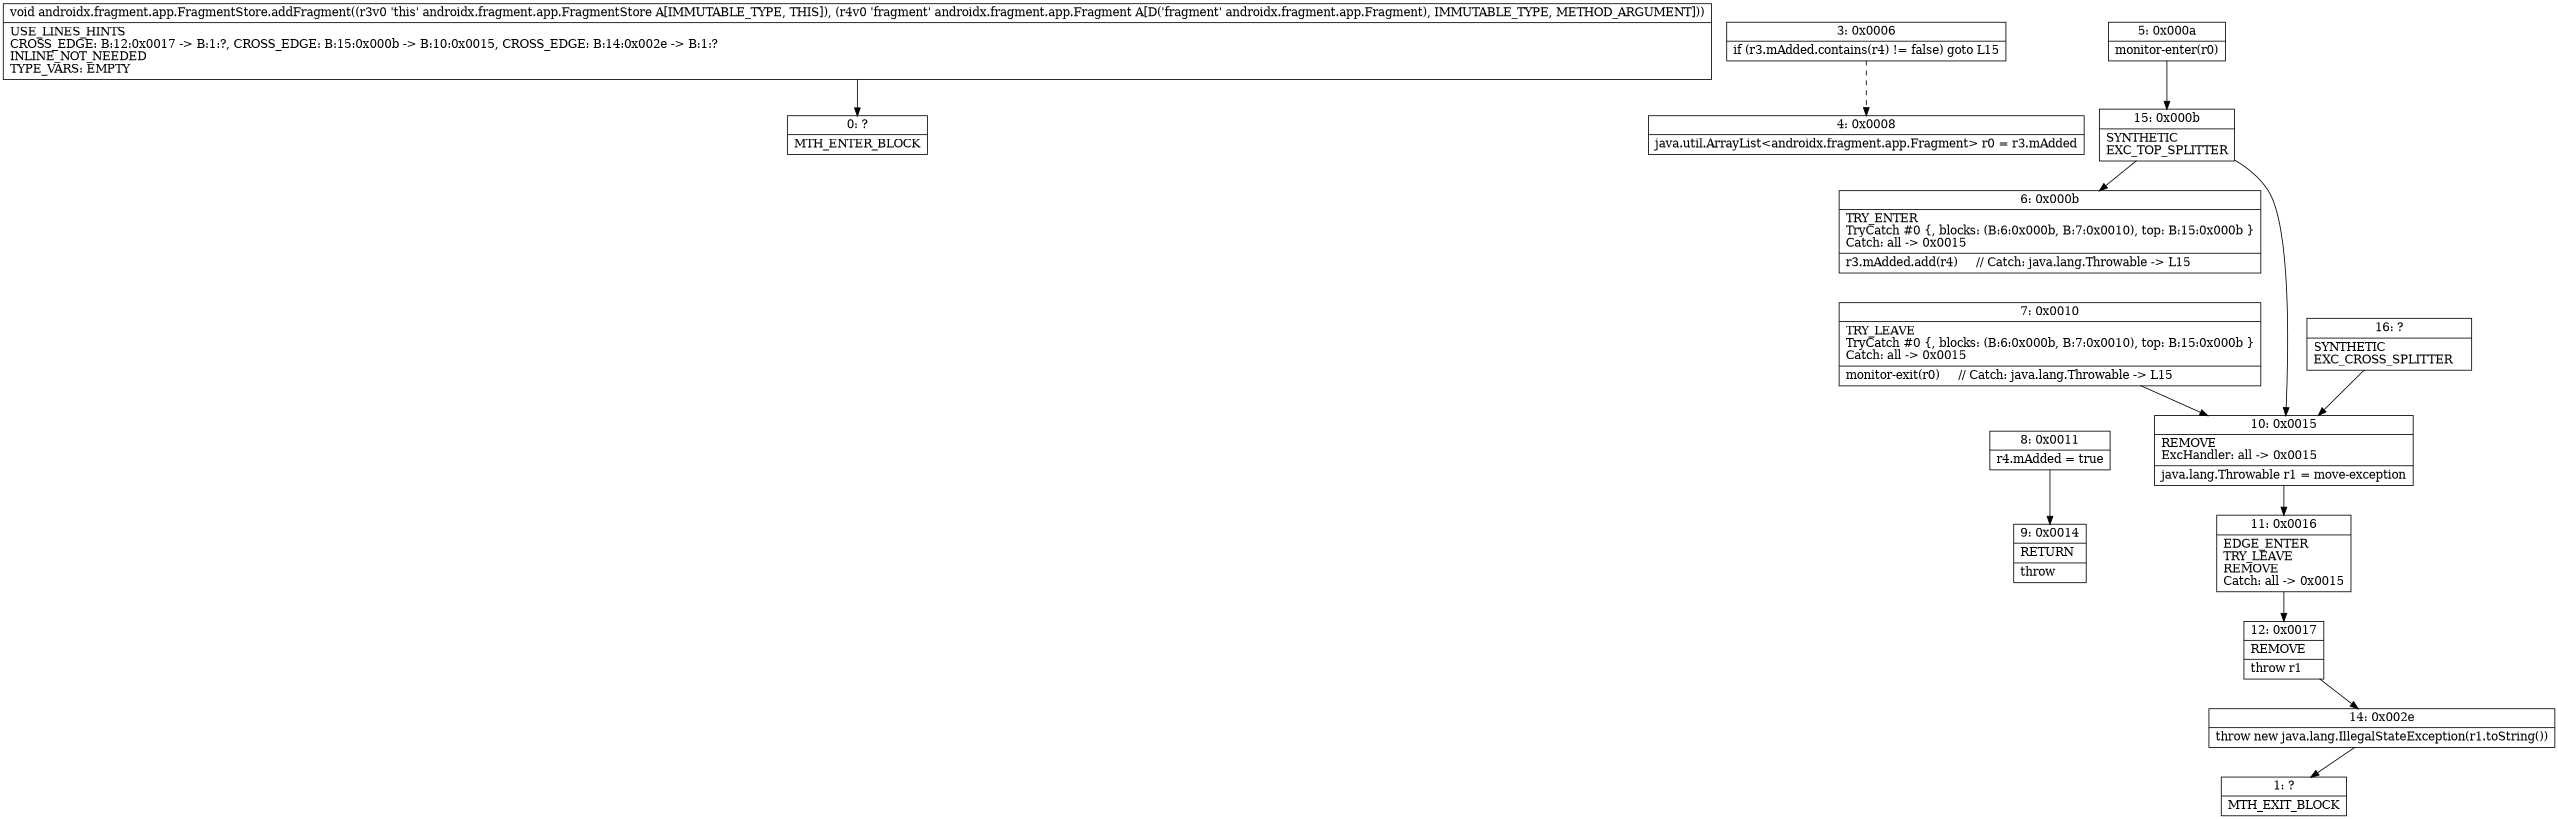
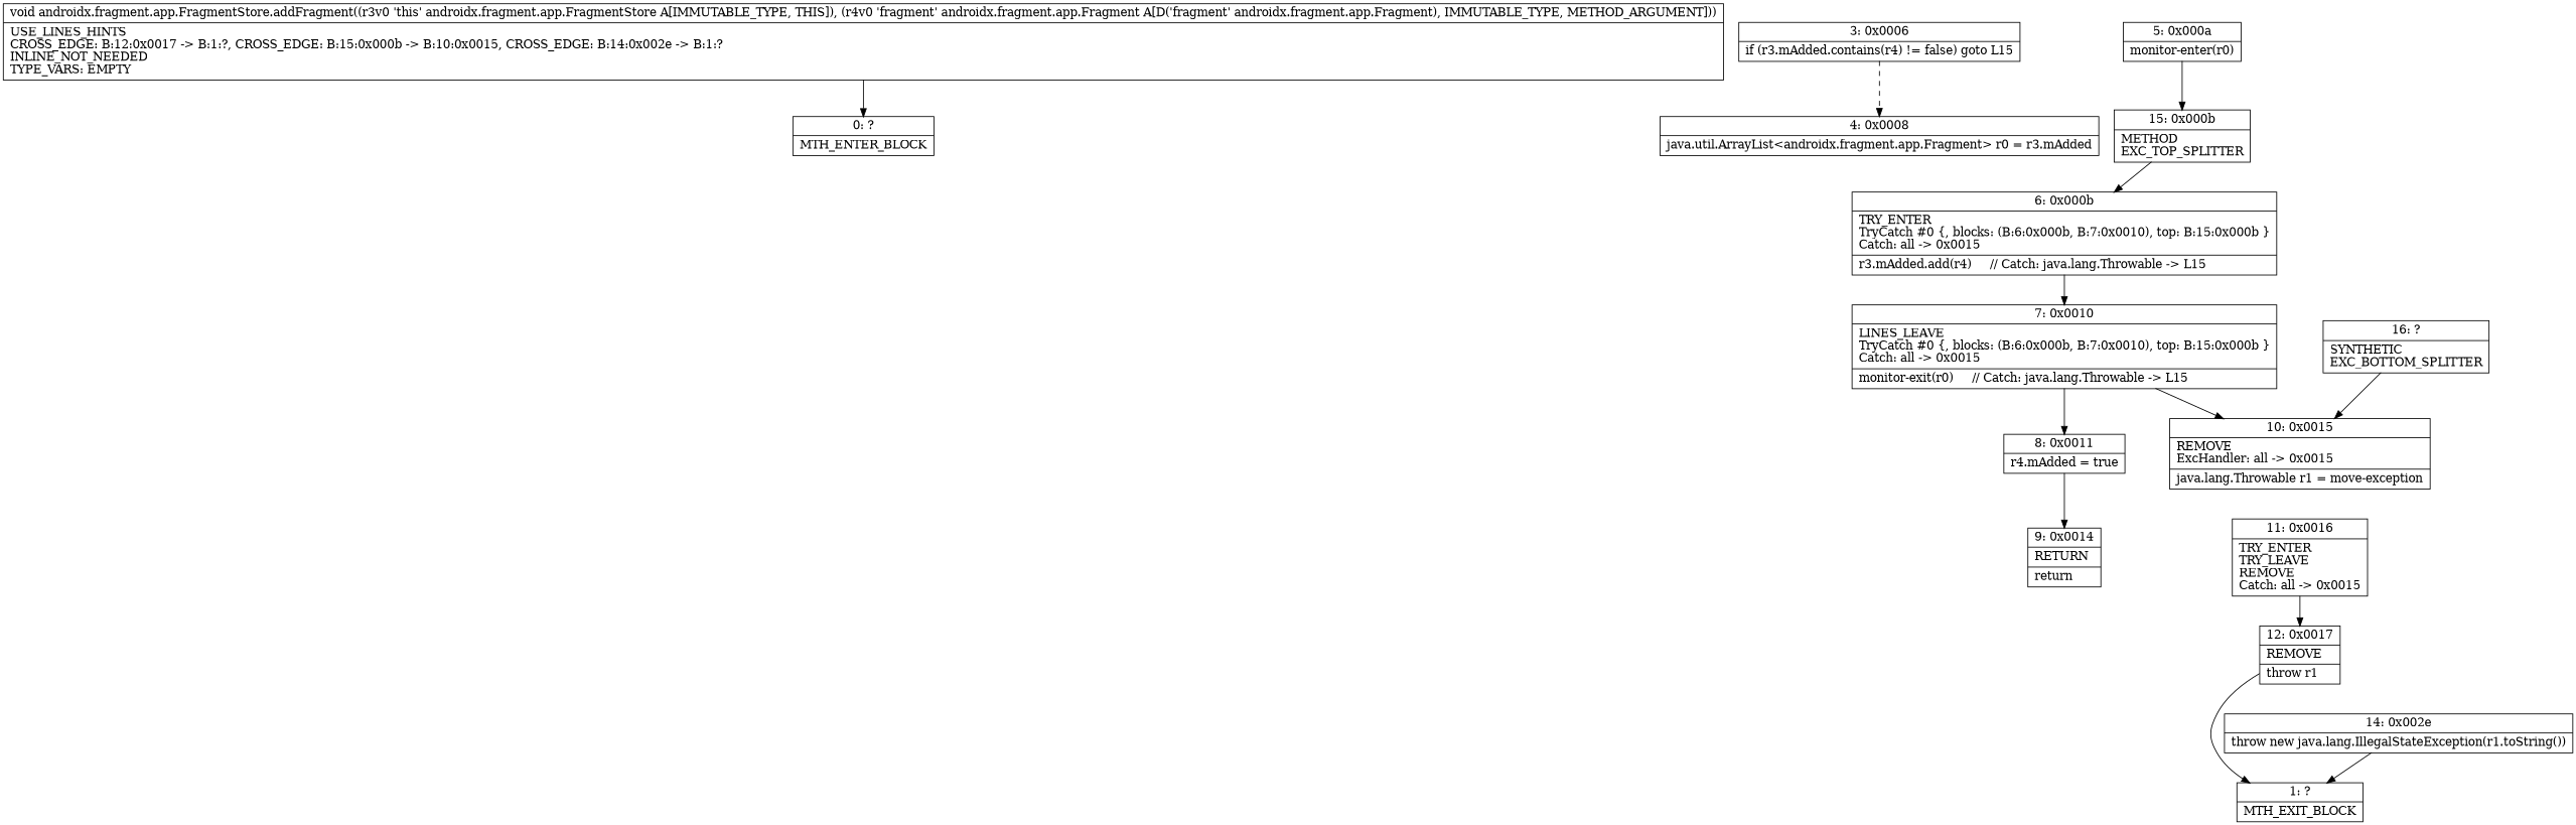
  digraph {
    node [shape=record]
    n1 [label="{0\:\ ?|MTH_ENTER_BLOCK\l}"]
    n2 [label="{3\:\ 0x0006|if (r3.mAdded.contains(r4) != false) goto L15\l}"]
    n3 [label="{4\:\ 0x0008|java.util.ArrayList\<androidx.fragment.app.Fragment\> r0 = r3.mAdded\l}"]
    n4 [label="{5\:\ 0x000a|monitor\-enter(r0)\l}"]
-   n5 [label="{15\:\ 0x000b|SYNTHETIC\lEXC_TOP_SPLITTER\l}"]
+   n5 [label="{15\:\ 0x000b|METHOD\lEXC_TOP_SPLITTER\l}"]
    n6 [label="{6\:\ 0x000b|TRY_ENTER\lTryCatch #0 \{, blocks: (B:6:0x000b, B:7:0x0010), top: B:15:0x000b \}\lCatch: all \-\> 0x0015\l|r3.mAdded.add(r4)     \/\/ Catch: java.lang.Throwable \-\> L15\l}"]
    n7 [label="{10\:\ 0x0015|REMOVE\lExcHandler: all \-\> 0x0015\l|java.lang.Throwable r1 = move\-exception\l}"]
-   n8 [label="{7\:\ 0x0010|TRY_LEAVE\lTryCatch #0 \{, blocks: (B:6:0x000b, B:7:0x0010), top: B:15:0x000b \}\lCatch: all \-\> 0x0015\l|monitor\-exit(r0)     \/\/ Catch: java.lang.Throwable \-\> L15\l}"]
-   n9 [label="{11\:\ 0x0016|EDGE_ENTER\lTRY_LEAVE\lREMOVE\lCatch: all \-\> 0x0015\l}"]
+   n8 [label="{7\:\ 0x0010|LINES_LEAVE\lTryCatch #0 \{, blocks: (B:6:0x000b, B:7:0x0010), top: B:15:0x000b \}\lCatch: all \-\> 0x0015\l|monitor\-exit(r0)     \/\/ Catch: java.lang.Throwable \-\> L15\l}"]
+   n9 [label="{11\:\ 0x0016|TRY_ENTER\lTRY_LEAVE\lREMOVE\lCatch: all \-\> 0x0015\l}"]
    n10 [label="{8\:\ 0x0011|r4.mAdded = true\l}"]
-   n11 [label="{9\:\ 0x0014|RETURN\l|throw\l}"]
-   n12 [label="{16\:\ ?|SYNTHETIC\lEXC_CROSS_SPLITTER\l}"]
+   n11 [label="{9\:\ 0x0014|RETURN\l|return\l}"]
+   n12 [label="{16\:\ ?|SYNTHETIC\lEXC_BOTTOM_SPLITTER\l}"]
    n13 [label="{1\:\ ?|MTH_EXIT_BLOCK\l}"]
    n14 [label="{12\:\ 0x0017|REMOVE\l|throw r1\l}"]
    n15 [label="{14\:\ 0x002e|throw new java.lang.IllegalStateException(r1.toString())\l}"]
    n16 [label="{void androidx.fragment.app.FragmentStore.addFragment((r3v0 'this' androidx.fragment.app.FragmentStore A[IMMUTABLE_TYPE, THIS]), (r4v0 'fragment' androidx.fragment.app.Fragment A[D('fragment' androidx.fragment.app.Fragment), IMMUTABLE_TYPE, METHOD_ARGUMENT]))  | USE_LINES_HINTS\lCROSS_EDGE: B:12:0x0017 \-\> B:1:?, CROSS_EDGE: B:15:0x000b \-\> B:10:0x0015, CROSS_EDGE: B:14:0x002e \-\> B:1:?\lINLINE_NOT_NEEDED\lTYPE_VARS: EMPTY\l}"]
    n2 -> n3 [style=dashed]
    n4 -> n5
    n5 -> n6
-   n5 -> n7
-   n7 -> n9
+   n6 -> n8
    n8 -> n7
+   n8 -> n10
    n9 -> n14
    n10 -> n11
    n12 -> n7
-   n14 -> n15
+   n14 -> n13
    n15 -> n13
    n16 -> n1
  }
